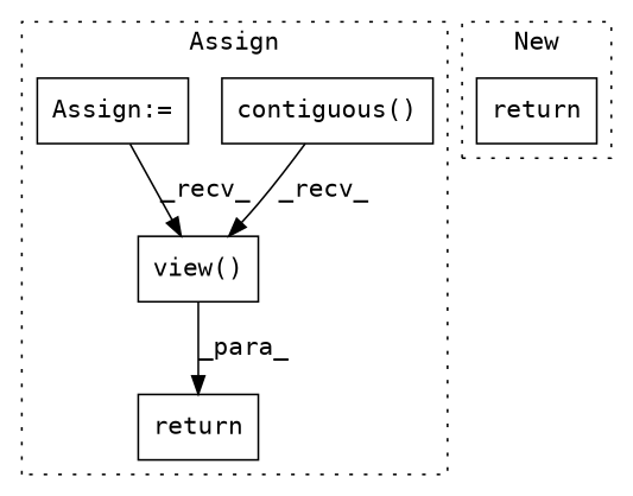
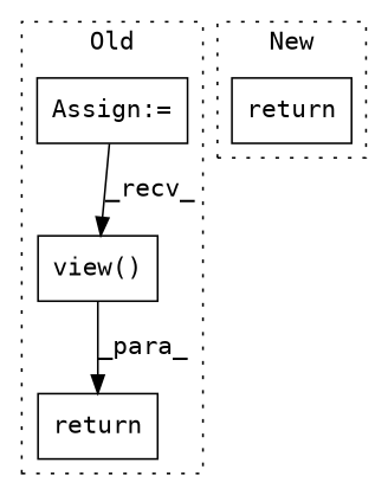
  digraph {
    fontname="DejaVu Sans Mono"
    node [a=75 fontname="DejaVu Sans Mono" l=7 shape=box]
    edge [fontname="DejaVu Sans Mono"]
-   n1 [l=19 label="contiguous()" s=6704]
    n2 [a=93 label=return s=6777]
    n3 [a=68 l=3 label="Assign:=" s=6620]
    n4 [l="25,1" label="view()" s="6704,6767"]
    n5 [a=93 label=return s=6748]
    subgraph cluster_1 {
-     label=Assign
+     label=Old
      style=dotted
-     n1
      n2
      n3
      n4
    }
    subgraph cluster_2 {
      label=New
      style=dotted
      n5
    }
-   n1 -> n4 [label=_recv_]
    n3 -> n4 [label=_recv_]
    n4 -> n2 [label=_para_]
  }
